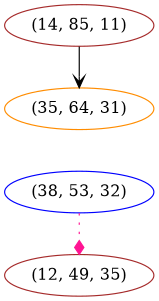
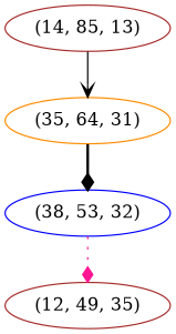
  digraph {
    node [color=brown]
    edge [arrowhead=diamond color=black]
    "(35, 64, 31)" [color=darkorange]
-   "(14, 85, 13)" [label="(14, 85, 11)"]
+   "(14, 85, 13)"
    "(38, 53, 32)" [color=blue]
    n4 [label="(12, 49, 35)"]
+   "(35, 64, 31)" -> "(38, 53, 32)" [style=bold]
    "(14, 85, 13)" -> "(35, 64, 31)" [arrowhead=vee style=solid]
    "(38, 53, 32)" -> n4 [color=deeppink style=dotted]
  }
